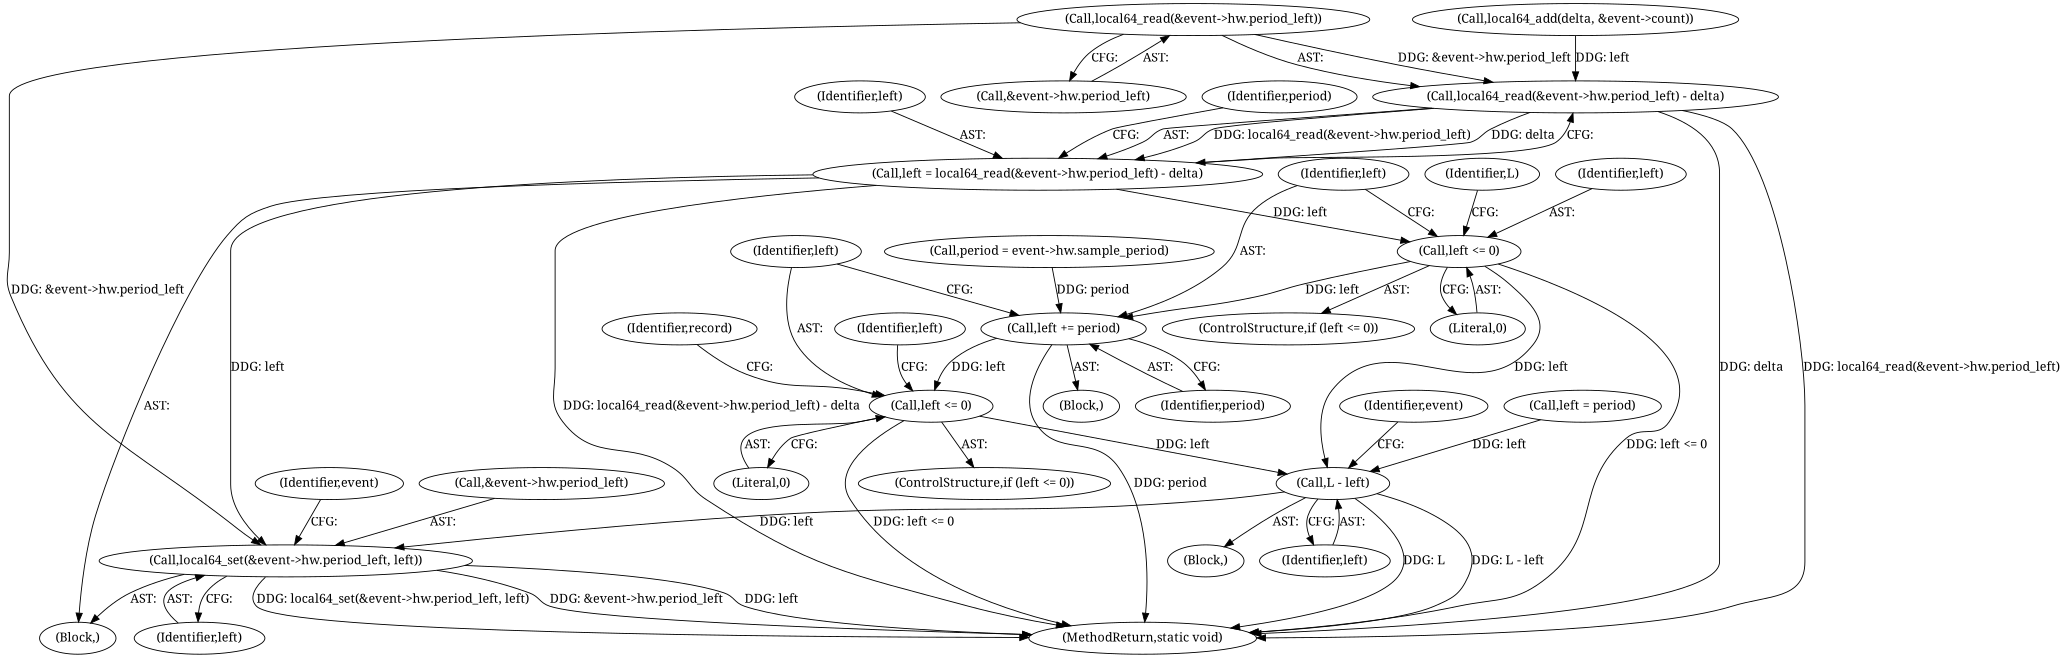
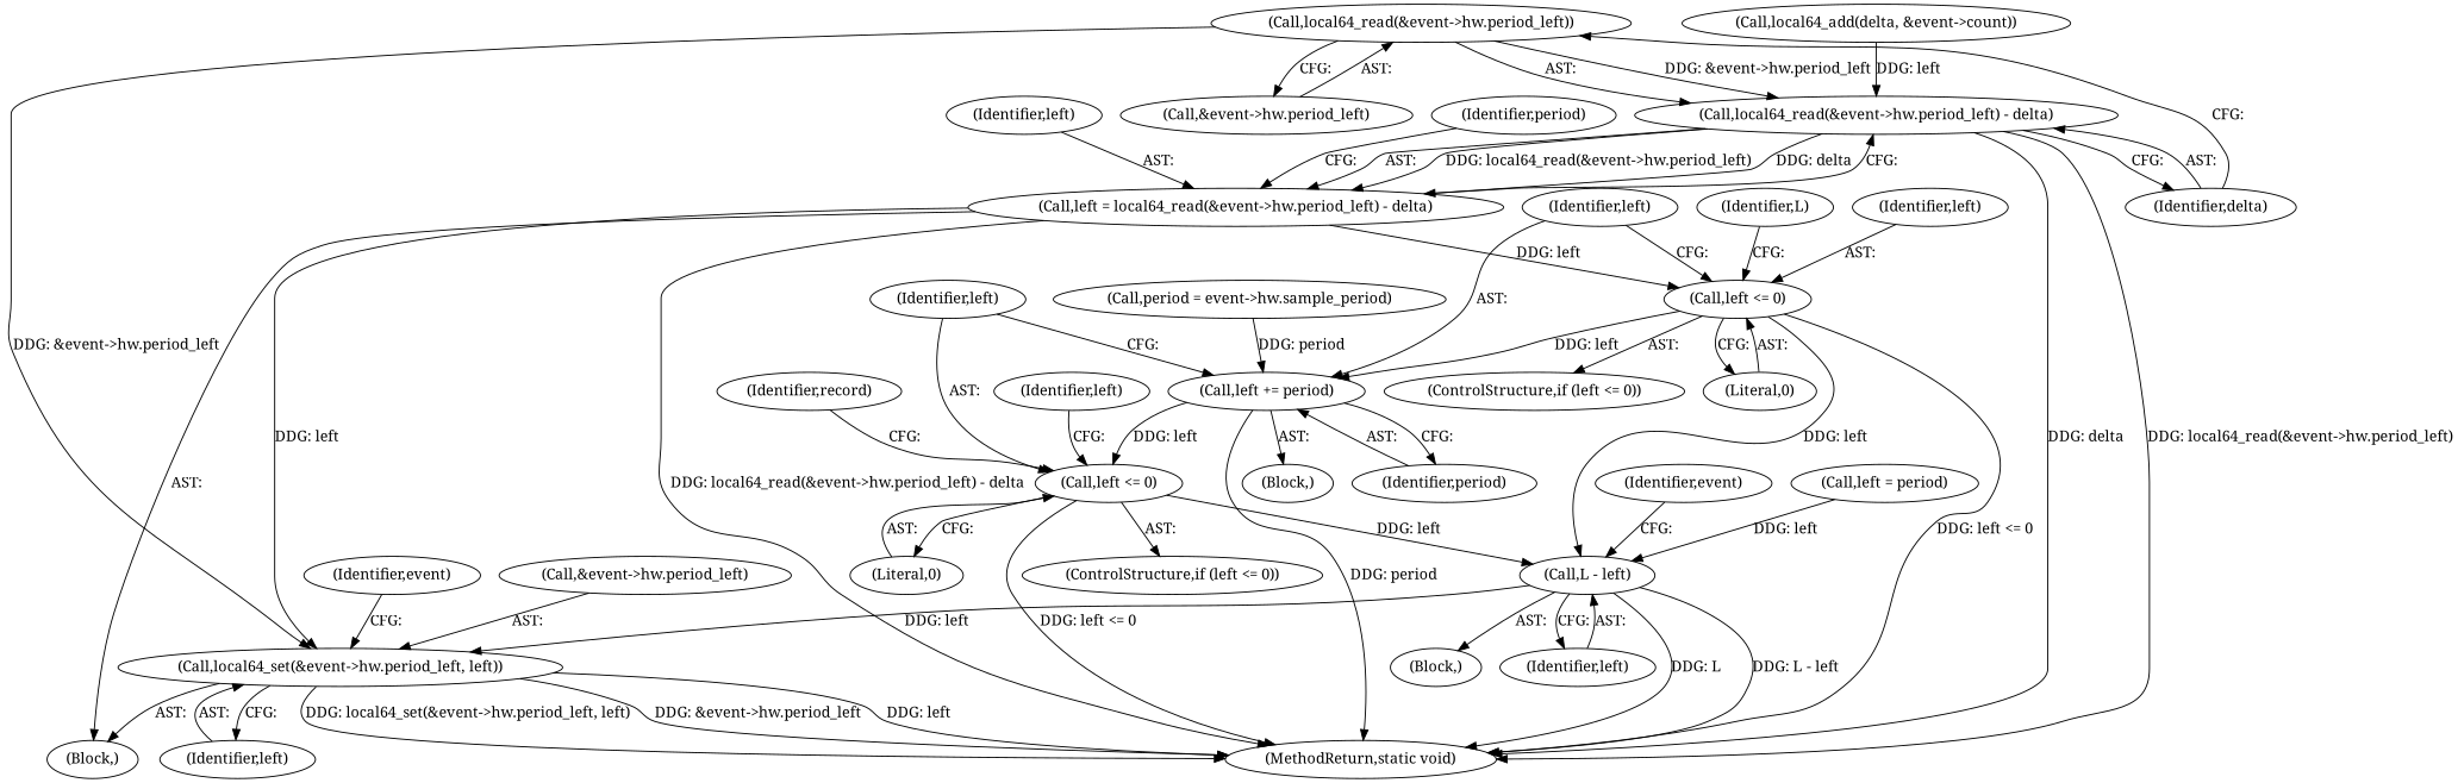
  digraph {
    fontname="Noto Serif"
    node [fontname="Noto Serif"]
    edge [fontname="Noto Serif"]
    n1 [label="(Call,local64_read(&event->hw.period_left))"]
    n2 [label="(Call,local64_read(&event->hw.period_left) - delta)"]
    n3 [label="(Call,local64_set(&event->hw.period_left, left))"]
    n4 [label="(Call,&event->hw.period_left)"]
    n5 [label="(Call,left = local64_read(&event->hw.period_left) - delta)"]
    n6 [label="(MethodReturn,static void)"]
+   n7 [label="(Identifier,delta)"]
    n8 [label="(Block,)"]
    n9 [label="(Identifier,left)"]
    n10 [label="(Call,left <= 0)"]
    n11 [label="(Call,left += period)"]
    n12 [label="(Call,L - left)"]
    n13 [label="(ControlStructure,if (left <= 0))"]
    n14 [label="(Literal,0)"]
    n15 [label="(Call,left <= 0)"]
    n16 [label="(Identifier,period)"]
    n17 [label="(Block,)"]
    n18 [label="(Identifier,left)"]
    n19 [label="(Block,)"]
    n20 [label="(ControlStructure,if (left <= 0))"]
    n21 [label="(Literal,0)"]
    n22 [label="(Identifier,left)"]
    n23 [label="(Identifier,period)"]
    n24 [label="(Identifier,event)"]
    n25 [label="(Identifier,left)"]
    n26 [label="(Identifier,record)"]
    n27 [label="(Identifier,left)"]
    n28 [label="(Identifier,left)"]
    n29 [label="(Call,&event->hw.period_left)"]
    n30 [label="(Call,period = event->hw.sample_period)"]
    n31 [label="(Call,left = period)"]
    n32 [label="(Identifier,event)"]
    n33 [label="(Identifier,left)"]
    n34 [label="(Identifier,L)"]
    n35 [label="(Call,local64_add(delta, &event->count))"]
    n1 -> n2 [label="AST: "]
    n1 -> n2 [label="DDG: &event->hw.period_left"]
    n1 -> n3 [label="DDG: &event->hw.period_left"]
    n1 -> n4 [label="CFG: "]
    n2 -> n5 [label="AST: "]
    n2 -> n5 [label="DDG: local64_read(&event->hw.period_left)"]
    n2 -> n5 [label="DDG: delta"]
    n2 -> n6 [label="DDG: local64_read(&event->hw.period_left)"]
    n2 -> n6 [label="DDG: delta"]
+   n2 -> n7 [label="CFG: "]
    n3 -> n6 [label="DDG: local64_set(&event->hw.period_left, left)"]
    n3 -> n6 [label="DDG: &event->hw.period_left"]
    n3 -> n6 [label="DDG: left"]
    n3 -> n8 [label="AST: "]
    n3 -> n9 [label="CFG: "]
    n4 -> n1 [label="AST: "]
    n5 -> n2 [label="CFG: "]
    n5 -> n3 [label="DDG: left"]
    n5 -> n6 [label="DDG: local64_read(&event->hw.period_left) - delta"]
    n5 -> n8 [label="AST: "]
    n5 -> n10 [label="DDG: left"]
+   n7 -> n1 [label="CFG: "]
+   n7 -> n2 [label="AST: "]
    n9 -> n3 [label="AST: "]
    n10 -> n6 [label="DDG: left <= 0"]
    n10 -> n11 [label="DDG: left"]
    n10 -> n12 [label="DDG: left"]
    n10 -> n13 [label="AST: "]
    n10 -> n14 [label="CFG: "]
    n11 -> n6 [label="DDG: period"]
    n11 -> n15 [label="DDG: left"]
    n11 -> n16 [label="CFG: "]
    n11 -> n17 [label="AST: "]
    n12 -> n3 [label="DDG: left"]
    n12 -> n6 [label="DDG: L - left"]
    n12 -> n6 [label="DDG: L"]
    n12 -> n18 [label="CFG: "]
    n12 -> n19 [label="AST: "]
    n14 -> n10 [label="AST: "]
    n15 -> n6 [label="DDG: left <= 0"]
    n15 -> n12 [label="DDG: left"]
    n15 -> n20 [label="AST: "]
    n15 -> n21 [label="CFG: "]
    n16 -> n11 [label="AST: "]
    n18 -> n12 [label="AST: "]
    n21 -> n15 [label="AST: "]
    n22 -> n5 [label="AST: "]
    n23 -> n5 [label="CFG: "]
    n24 -> n3 [label="CFG: "]
    n25 -> n10 [label="CFG: "]
    n25 -> n11 [label="AST: "]
    n26 -> n15 [label="CFG: "]
    n27 -> n15 [label="CFG: "]
    n28 -> n10 [label="AST: "]
    n29 -> n3 [label="AST: "]
    n30 -> n11 [label="DDG: period"]
    n31 -> n12 [label="DDG: left"]
    n32 -> n12 [label="CFG: "]
    n33 -> n11 [label="CFG: "]
    n33 -> n15 [label="AST: "]
    n34 -> n10 [label="CFG: "]
    n35 -> n2 [label="DDG: left"]
  }
